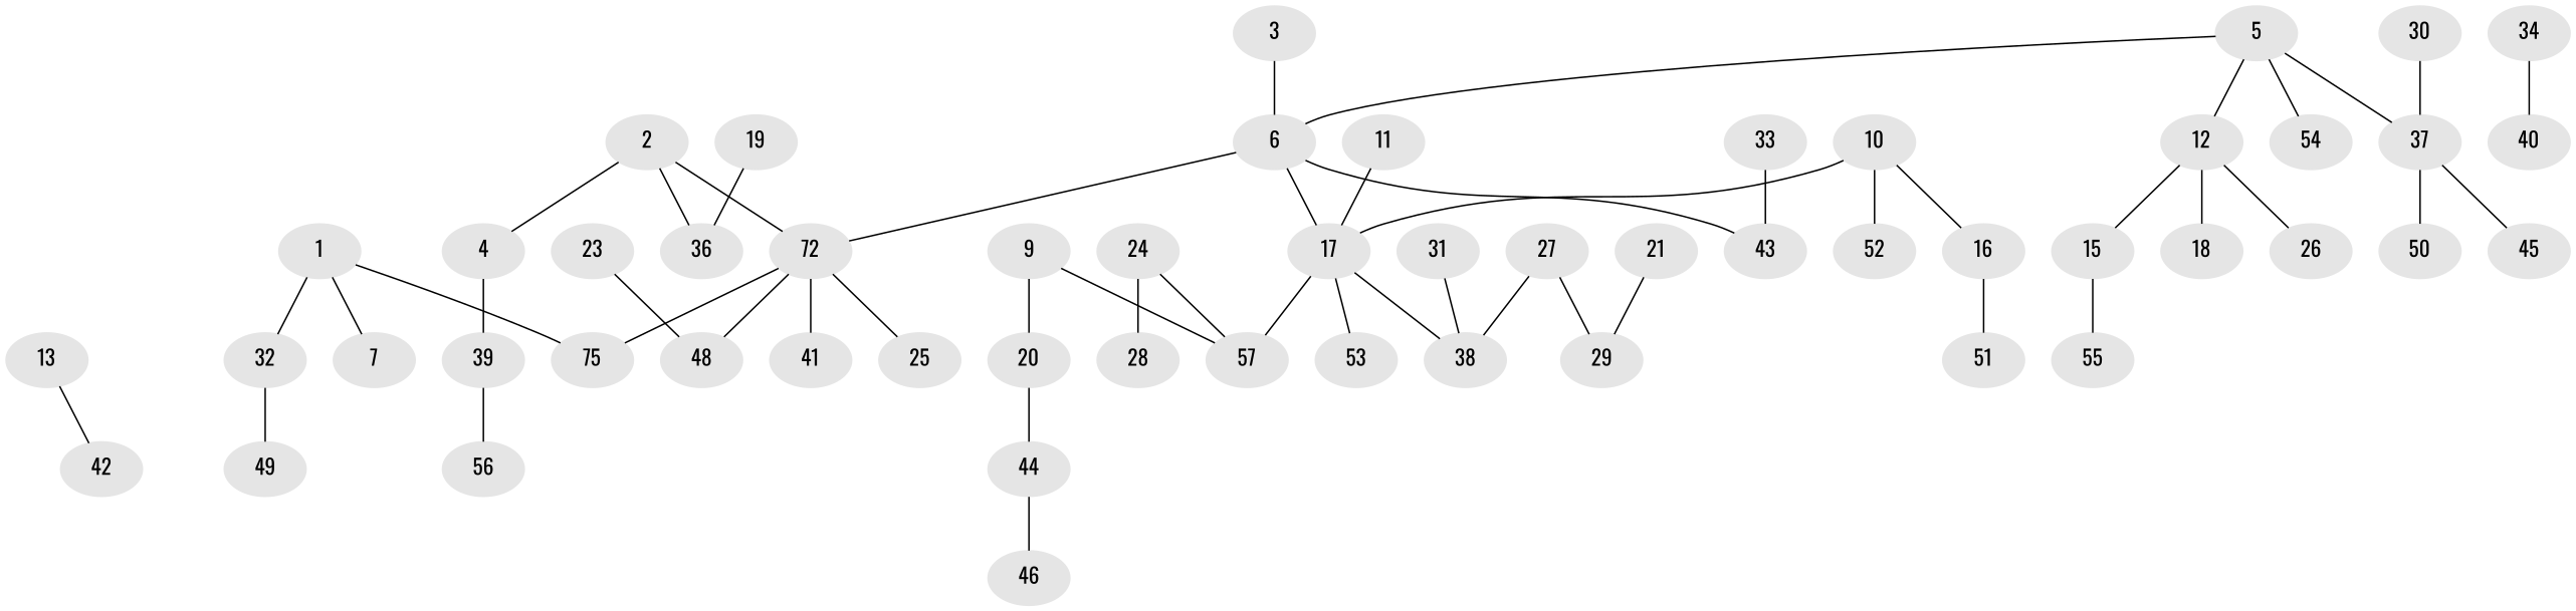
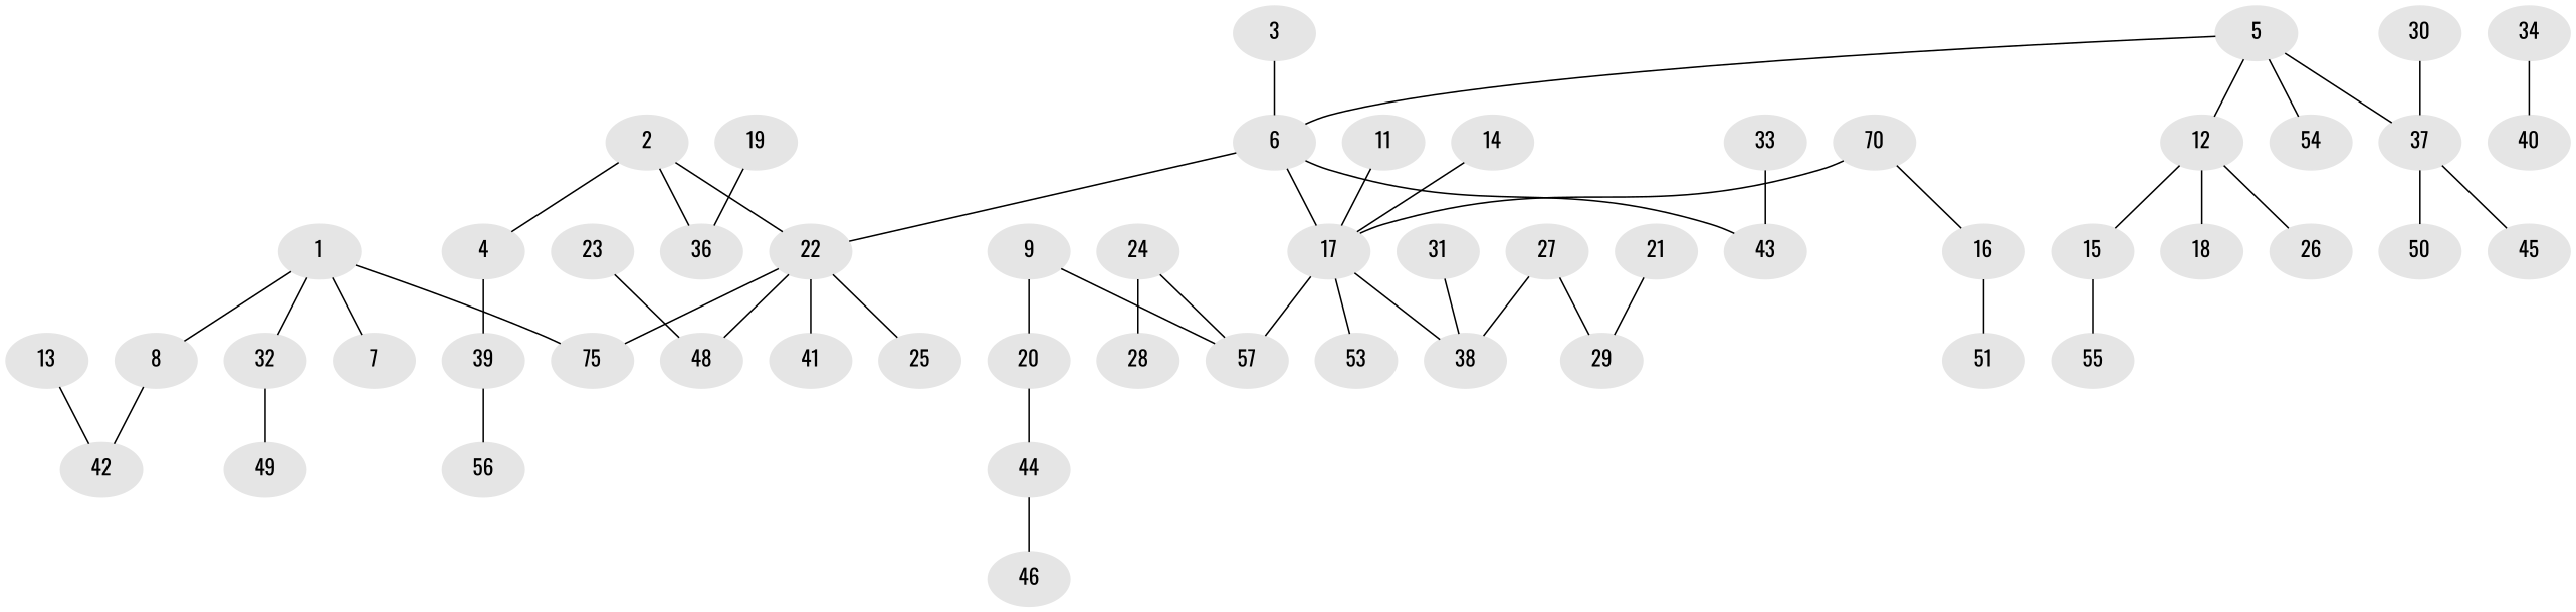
  graph {
    fontname=Oswald
    node [color=gray90 fontname=Oswald style=filled]
    edge [fontname=Oswald weight=1.0]
    1
    7
+   8
    32
    n5 [label=75]
    42
    49
    2
    4
-   22 [label=72]
+   22
    36
    39
    25
    41
    48
    3
    6
    17
    43
    56
    5
    12
    37
    54
    15
    18
    26
    45
    50
    57
    38
    53
    9
    20
    44
-   10
+   10 [label=70]
    16
-   52
    51
    11
    55
    13
+   14
    19
    46
    21
    29
    23
    24
    28
    27
    30
    31
    33
    34
    40
    1 -- 7
+   1 -- 8
    1 -- 32
    1 -- n5
+   8 -- 42
    32 -- 49
    2 -- 4
    2 -- 22
    2 -- 36
    4 -- 39
    22 -- n5
    22 -- 25
    22 -- 41
    22 -- 48
    39 -- 56
    3 -- 6
    6 -- 22
    6 -- 17
    6 -- 43
    17 -- 57
    17 -- 38
    17 -- 53
    5 -- 6
    5 -- 12
    5 -- 37
    5 -- 54
    12 -- 15
    12 -- 18
    12 -- 26
    37 -- 45
    37 -- 50
    15 -- 55
    9 -- 57
    9 -- 20
    20 -- 44
    44 -- 46
    10 -- 17
    10 -- 16
-   10 -- 52
    16 -- 51
    11 -- 17
    13 -- 42
+   14 -- 17
    19 -- 36
    21 -- 29
    23 -- 48
    24 -- 57
    24 -- 28
    27 -- 38
    27 -- 29
    30 -- 37
    31 -- 38
    33 -- 43
    34 -- 40
  }
